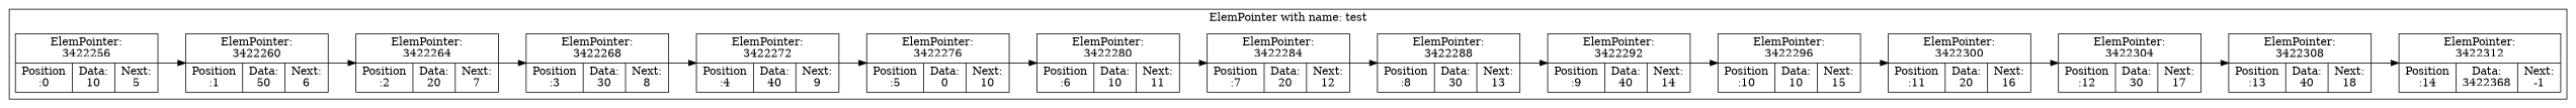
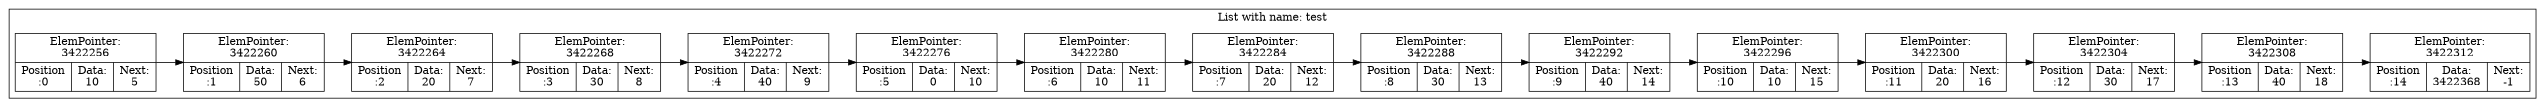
  digraph {
    rankdir=LR
    node [shape=record]
    n1 [label="ElemPointer:\n3422256 | {Position\n:0 | Data:\n10 | Next:\n5}"]
    n2 [label="ElemPointer:\n3422260 | {Position\n:1 | Data:\n50 | Next:\n6}"]
    n3 [label="ElemPointer:\n3422264 | {Position\n:2 | Data:\n20 | Next:\n7}"]
    n4 [label="ElemPointer:\n3422268 | {Position\n:3 | Data:\n30 | Next:\n8}"]
    n5 [label="ElemPointer:\n3422272 | {Position\n:4 | Data:\n40 | Next:\n9}"]
    n6 [label="ElemPointer:\n3422276 | {Position\n:5 | Data:\n0 | Next:\n10}"]
    n7 [label="ElemPointer:\n3422280 | {Position\n:6 | Data:\n10 | Next:\n11}"]
    n8 [label="ElemPointer:\n3422284 | {Position\n:7 | Data:\n20 | Next:\n12}"]
    n9 [label="ElemPointer:\n3422288 | {Position\n:8 | Data:\n30 | Next:\n13}"]
    n10 [label="ElemPointer:\n3422292 | {Position\n:9 | Data:\n40 | Next:\n14}"]
    n11 [label="ElemPointer:\n3422296 | {Position\n:10 | Data:\n10 | Next:\n15}"]
    n12 [label="ElemPointer:\n3422300 | {Position\n:11 | Data:\n20 | Next:\n16}"]
    n13 [label="ElemPointer:\n3422304 | {Position\n:12 | Data:\n30 | Next:\n17}"]
    n14 [label="ElemPointer:\n3422308 | {Position\n:13 | Data:\n40 | Next:\n18}"]
    n15 [label="ElemPointer:\n3422312 | {Position\n:14 | Data:\n3422368 | Next:\n-1}"]
    subgraph cluster_1 {
-     label="ElemPointer with name: test"
+     label="List with name: test"
      n1
      n2
      n3
      n4
      n5
      n6
      n7
      n8
      n9
      n10
      n11
      n12
      n13
      n14
      n15
    }
    n1 -> n2
    n2 -> n3
    n3 -> n4
    n4 -> n5
    n5 -> n6
    n6 -> n7
    n7 -> n8
    n8 -> n9
    n9 -> n10
    n10 -> n11
    n11 -> n12
    n12 -> n13
    n13 -> n14
    n14 -> n15
  }
